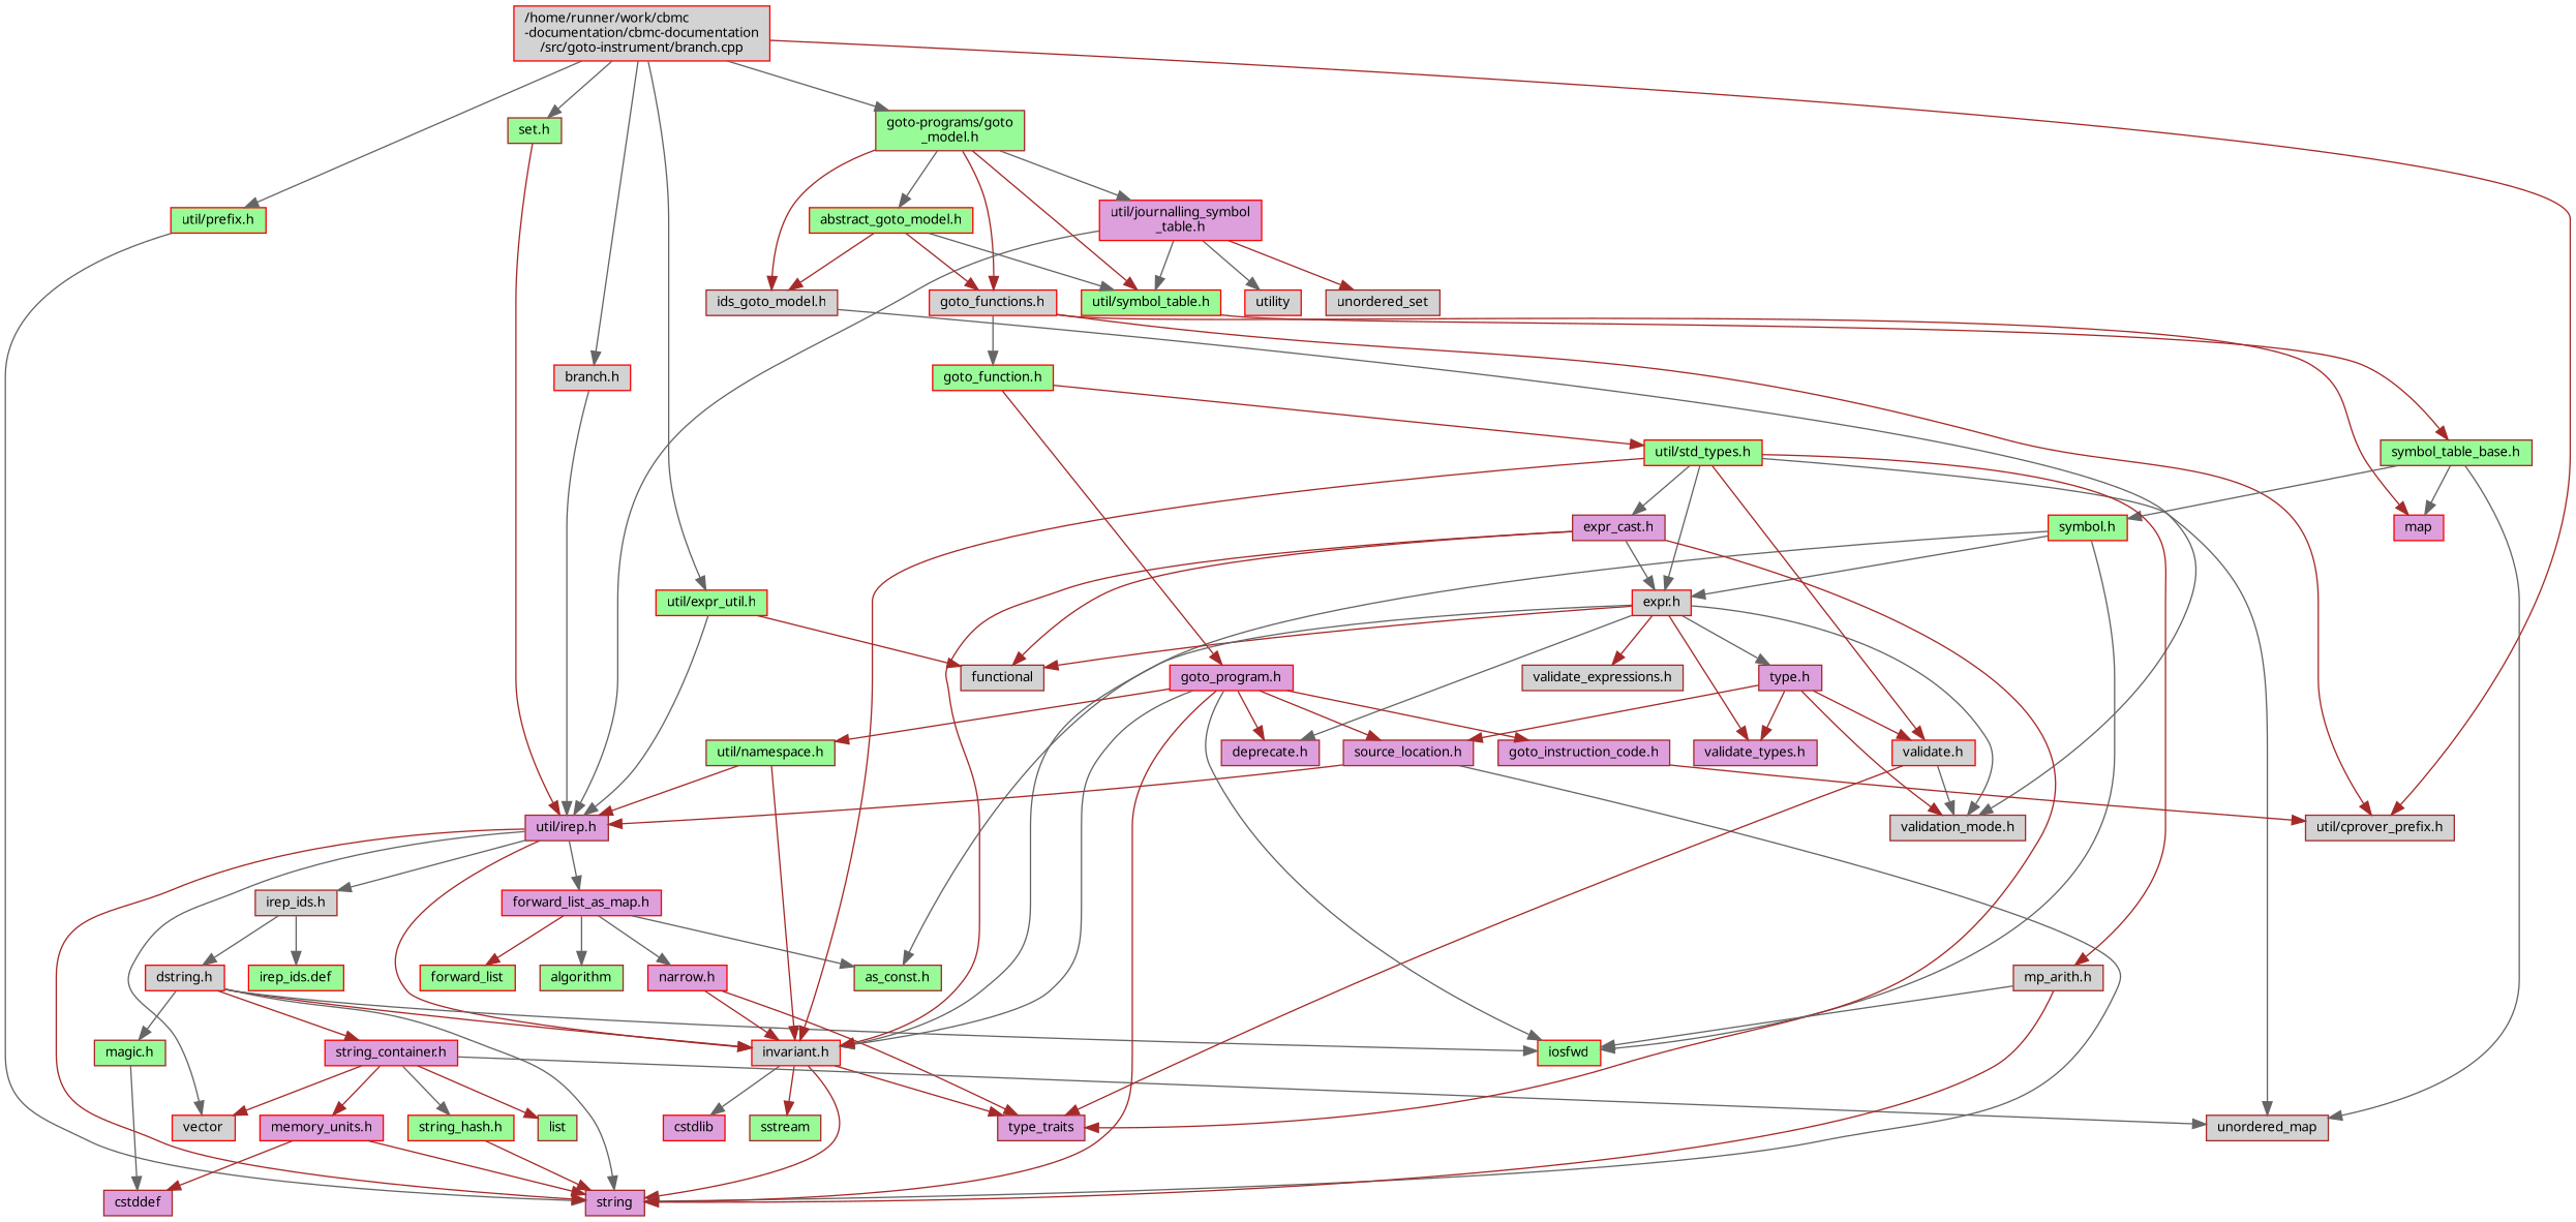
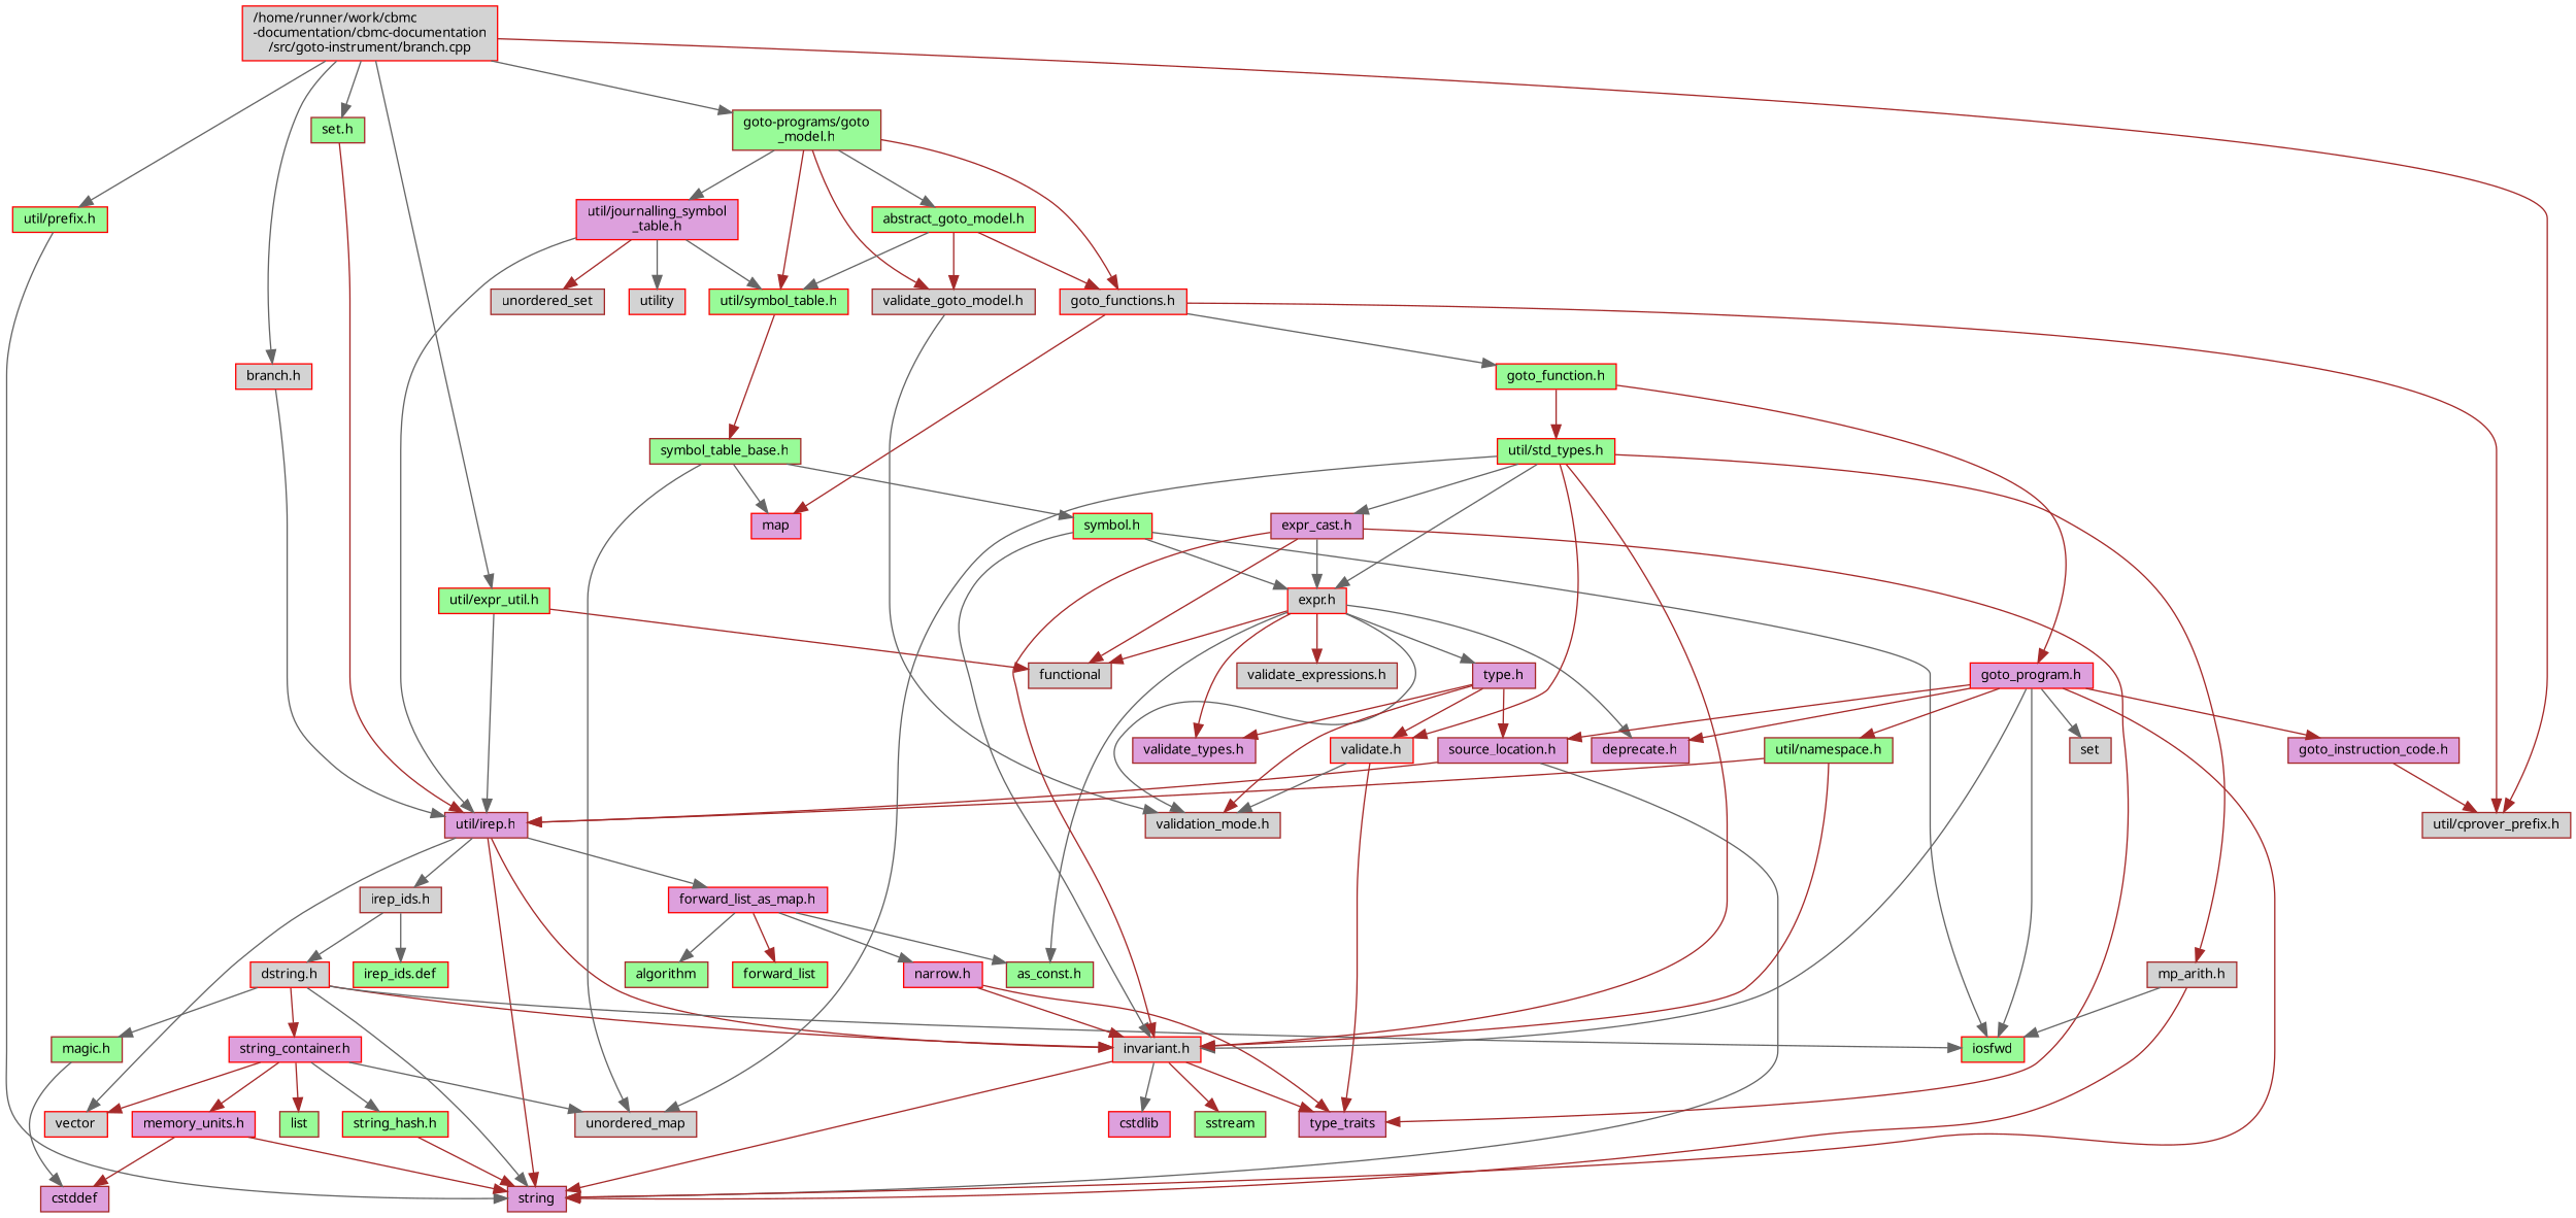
  digraph {
    fontname="Noto Sans"
    node [color=brown fillcolor=palegreen fontname="Noto Sans" fontsize=10 shape=record style=filled]
    edge [color=brown fontname="Noto Sans" fontsize=10 labelfontname=Helvetica labelfontsize=10 style=solid]
    n1 [color=red fillcolor=lightgrey fontcolor=black height=0.2 label="/home/runner/work/cbmc\l-documentation/cbmc-documentation\l/src/goto-instrument/branch.cpp" width=0.4]
    n2 [color=red fillcolor=lightgrey height=0.2 label="branch.h" width=0.4]
    n3 [fillcolor=lightgrey height=0.2 label="util/cprover_prefix.h" width=0.4]
    n4 [color=red height=0.2 label="util/expr_util.h" width=0.4]
    n5 [color=red height=0.2 label="util/prefix.h" width=0.4]
    n6 [height=0.2 label="goto-programs/goto\l_model.h" width=0.4]
    n7 [height=0.2 label="set.h" width=0.4]
    n8 [fillcolor=plum height=0.2 label="util/irep.h" width=0.4]
    n9 [fillcolor=lightgrey height=0.2 label=functional width=0.4]
    n10 [fillcolor=plum height=0.2 label=string width=0.4]
    n11 [color=red height=0.2 label="util/symbol_table.h" width=0.4]
    n12 [color=red fillcolor=plum height=0.2 label="util/journalling_symbol\l_table.h" width=0.4]
    n13 [color=red height=0.2 label="abstract_goto_model.h" width=0.4]
    n14 [color=red fillcolor=lightgrey height=0.2 label="goto_functions.h" width=0.4]
-   n15 [fillcolor=lightgrey height=0.2 label="ids_goto_model.h" width=0.4]
+   n15 [fillcolor=lightgrey height=0.2 label="validate_goto_model.h" width=0.4]
    n16 [color=red fillcolor=lightgrey height=0.2 label=vector width=0.4]
    n17 [color=red fillcolor=lightgrey height=0.2 label="invariant.h" width=0.4]
    n18 [fillcolor=lightgrey height=0.2 label="irep_ids.h" width=0.4]
    n19 [color=red fillcolor=plum height=0.2 label="forward_list_as_map.h" width=0.4]
    n20 [color=red fillcolor=plum height=0.2 label=cstdlib width=0.4]
    n21 [height=0.2 label=sstream width=0.4]
    n22 [fillcolor=plum height=0.2 label=type_traits width=0.4]
    n23 [color=red fillcolor=lightgrey height=0.2 label="dstring.h" width=0.4]
    n24 [color=red height=0.2 label="irep_ids.def" width=0.4]
    n25 [height=0.2 label=algorithm width=0.4]
    n26 [color=red height=0.2 label=forward_list width=0.4]
    n27 [height=0.2 label="as_const.h" width=0.4]
    n28 [color=red fillcolor=plum height=0.2 label="narrow.h" width=0.4]
    n29 [color=red height=0.2 label=iosfwd width=0.4]
    n30 [height=0.2 label="magic.h" width=0.4]
    n31 [color=red fillcolor=plum height=0.2 label="string_container.h" width=0.4]
    n32 [fillcolor=plum height=0.2 label=cstddef width=0.4]
    n33 [height=0.2 label=list width=0.4]
    n34 [fillcolor=lightgrey height=0.2 label=unordered_map width=0.4]
    n35 [color=red fillcolor=plum height=0.2 label="memory_units.h" width=0.4]
    n36 [color=red height=0.2 label="string_hash.h" width=0.4]
    n37 [height=0.2 label="symbol_table_base.h" width=0.4]
    n38 [color=red fillcolor=lightgrey height=0.2 label=utility width=0.4]
    n39 [fillcolor=lightgrey height=0.2 label=unordered_set width=0.4]
    n40 [color=red fillcolor=plum height=0.2 label=map width=0.4]
    n41 [color=red height=0.2 label="goto_function.h" width=0.4]
    n42 [fillcolor=lightgrey height=0.2 label="validation_mode.h" width=0.4]
    n43 [color=red height=0.2 label="symbol.h" width=0.4]
    n44 [color=red fillcolor=lightgrey height=0.2 label="expr.h" width=0.4]
    n45 [fillcolor=plum height=0.2 label="deprecate.h" width=0.4]
    n46 [fillcolor=plum height=0.2 label="type.h" width=0.4]
    n47 [fillcolor=plum height=0.2 label="validate_types.h" width=0.4]
    n48 [fillcolor=lightgrey height=0.2 label="validate_expressions.h" width=0.4]
    n49 [fillcolor=plum height=0.2 label="source_location.h" width=0.4]
    n50 [color=red fillcolor=lightgrey height=0.2 label="validate.h" width=0.4]
    n51 [color=red height=0.2 label="util/std_types.h" width=0.4]
    n52 [color=red fillcolor=plum height=0.2 label="goto_program.h" width=0.4]
    n53 [fillcolor=plum height=0.2 label="expr_cast.h" width=0.4]
    n54 [fillcolor=lightgrey height=0.2 label="mp_arith.h" width=0.4]
    n55 [fillcolor=plum height=0.2 label="goto_instruction_code.h" width=0.4]
+   n56 [fillcolor=lightgrey height=0.2 label=set width=0.4]
    n57 [height=0.2 label="util/namespace.h" width=0.4]
    n1 -> n2 [color=gray40]
    n1 -> n3
    n1 -> n4 [color=gray40]
    n1 -> n5 [color=gray40]
    n1 -> n6 [color=gray40]
    n1 -> n7 [color=gray40]
    n2 -> n8 [color=gray40]
    n4 -> n8 [color=gray40]
    n4 -> n9
    n5 -> n10 [color=gray40]
    n6 -> n11
    n6 -> n12 [color=gray40]
    n6 -> n13 [color=gray40]
    n6 -> n14
    n6 -> n15
    n7 -> n8
    n8 -> n10
    n8 -> n16 [color=gray40]
    n8 -> n17
    n8 -> n18 [color=gray40]
    n8 -> n19 [color=gray40]
    n11 -> n37
    n12 -> n8 [color=gray40]
    n12 -> n11 [color=gray40]
    n12 -> n38 [color=gray40]
    n12 -> n39
    n13 -> n11 [color=gray40]
    n13 -> n14
    n13 -> n15
    n14 -> n3
    n14 -> n40
    n14 -> n41 [color=gray40]
    n15 -> n42 [color=gray40]
    n17 -> n10
    n17 -> n20 [color=gray40]
    n17 -> n21
    n17 -> n22
    n18 -> n23 [color=gray40]
    n18 -> n24 [color=gray40]
    n19 -> n25 [color=gray40]
    n19 -> n26
    n19 -> n27 [color=gray40]
    n19 -> n28 [color=gray40]
    n23 -> n10 [color=gray40]
    n23 -> n17
    n23 -> n29 [color=gray40]
    n23 -> n30 [color=gray40]
    n23 -> n31
    n28 -> n17
    n28 -> n22
    n30 -> n32 [color=gray40]
    n31 -> n16
    n31 -> n33
    n31 -> n34 [color=gray40]
    n31 -> n35
    n31 -> n36 [color=gray40]
    n35 -> n10
    n35 -> n32
    n36 -> n10
    n37 -> n34 [color=gray40]
    n37 -> n40 [color=gray40]
    n37 -> n43 [color=gray40]
    n41 -> n51
    n41 -> n52
    n43 -> n17 [color=gray40]
    n43 -> n29 [color=gray40]
    n43 -> n44 [color=gray40]
    n44 -> n9
    n44 -> n27 [color=gray40]
    n44 -> n42 [color=gray40]
    n44 -> n45 [color=gray40]
    n44 -> n46 [color=gray40]
    n44 -> n47
    n44 -> n48
    n46 -> n42
    n46 -> n47
    n46 -> n49
    n46 -> n50
    n49 -> n8
    n49 -> n10 [color=gray40]
    n50 -> n22
    n50 -> n42 [color=gray40]
    n51 -> n17
    n51 -> n34 [color=gray40]
    n51 -> n44 [color=gray40]
    n51 -> n50
    n51 -> n53 [color=gray40]
    n51 -> n54
    n52 -> n10
    n52 -> n17 [color=gray40]
    n52 -> n29 [color=gray40]
    n52 -> n45
    n52 -> n49
    n52 -> n55
+   n52 -> n56 [color=gray40]
    n52 -> n57
    n53 -> n9
    n53 -> n17
    n53 -> n22
    n53 -> n44 [color=gray40]
    n54 -> n10
    n54 -> n29 [color=gray40]
    n55 -> n3
    n57 -> n8
    n57 -> n17
  }
